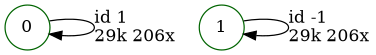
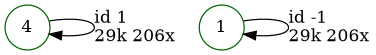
  digraph {
    nodesep=0.5
    node [shape=circle color=darkgreen]
    edge [color=black style=solid]
-   0 [height=0.3]
+   0 [height=0.3 label=4]
    1 [height=0.3]
    0 -> 0 [label="id 1\l29k 206x"]
    1 -> 1 [label="id -1\l29k 206x"]
  }
